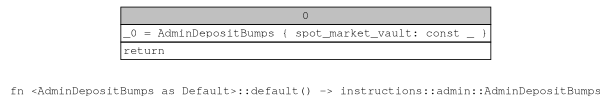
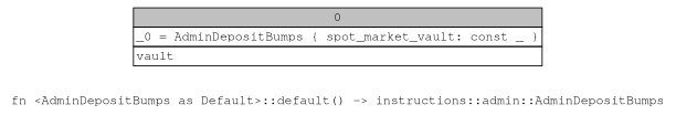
  digraph {
    fontname="Courier, monospace"
    label=<fn &lt;AdminDepositBumps as Default&gt;::default() -&gt; instructions::admin::AdminDepositBumps<br align="left"/>>
    rankdir=LR
-   n1 [fontname="Courier, monospace" label=<<table border="0" cellborder="1" cellspacing="0"><tr><td bgcolor="gray" align="center" colspan="1">0</td></tr><tr><td align="left" balign="left">_0 = AdminDepositBumps { spot_market_vault: const _ }<br/></td></tr><tr><td align="left">return</td></tr></table>> shape=none]
+   n1 [fontname="Courier, monospace" label=<<table border="0" cellborder="1" cellspacing="0"><tr><td bgcolor="gray" align="center" colspan="1">0</td></tr><tr><td align="left" balign="left">_0 = AdminDepositBumps { spot_market_vault: const _ }<br/></td></tr><tr><td align="left">vault</td></tr></table>> shape=none]
  }
